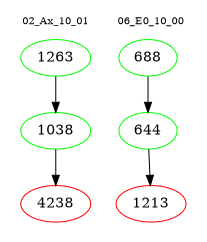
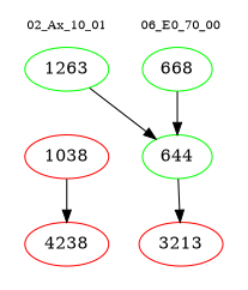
  digraph {
    node [color=green]
    edge [color=black]
    n1 [label=1263]
-   n2 [label=1038]
+   n2 [color=red label=1038]
    n3 [color=red label=4238]
-   n4 [label=688]
+   n4 [label=668]
    n5 [label=644]
-   n6 [color=red label=1213]
+   n6 [color=red label=3213]
    subgraph cluster_1 {
      color=white
      fontsize=10
      label="02_Ax_10_01"
      n1
      n2
      n3
    }
    subgraph cluster_2 {
      color=white
      fontsize=10
-     label="06_E0_10_00"
+     label="06_E0_70_00"
      n4
      n5
      n6
    }
-   n1 -> n2
+   n1 -> n5
    n2 -> n3
    n4 -> n5
    n5 -> n6
  }
